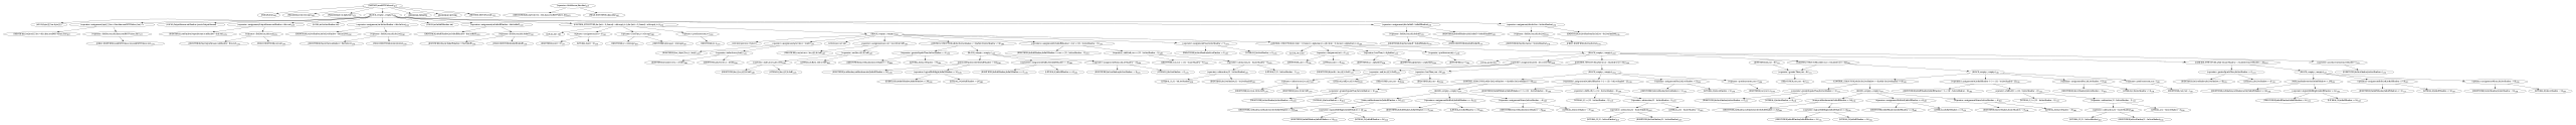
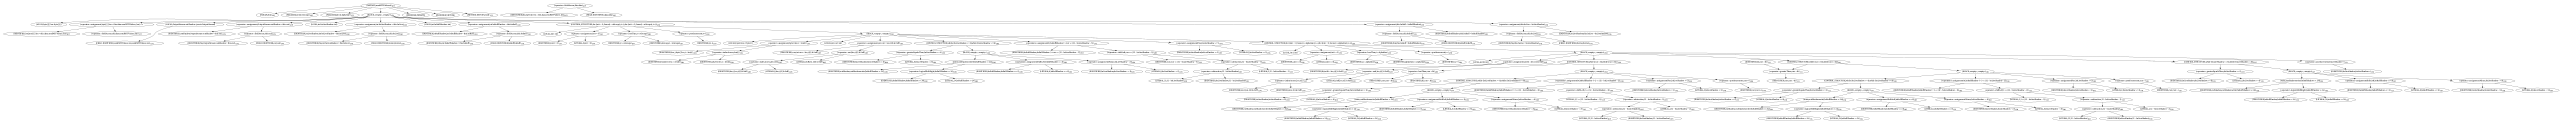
  digraph {
    fontname=Merriweather
    node [fontname=Merriweather]
    edge [fontname=Merriweather]
    n1 [label=<(METHOD,sendMTFValues6)<SUB>1275</SUB>>]
    n2 [label=<(PARAM,this)<SUB>1275</SUB>>]
    n3 [label=<(PARAM,final int nGroups)<SUB>1275</SUB>>]
    n4 [label=<(PARAM,final int alphaSize)<SUB>1275</SUB>>]
    n5 [label=<(BLOCK,&lt;empty&gt;,&lt;empty&gt;)<SUB>1276</SUB>>]
    n6 [label=<(MODIFIER,PRIVATE)>]
    n7 [label=<(MODIFIER,VIRTUAL)>]
    n8 [label=<(METHOD_RETURN,void)<SUB>1275</SUB>>]
    n9 [label=<(LOCAL,byte[][] len: byte[][])>]
    n10 [label=<(&lt;operator&gt;.assignment,byte[][] len = this.data.sendMTFValues_len)<SUB>1277</SUB>>]
    n11 [label=<(LOCAL,OutputStream outShadow: java.io.OutputStream)>]
    n12 [label=<(&lt;operator&gt;.assignment,OutputStream outShadow = this.out)<SUB>1278</SUB>>]
    n13 [label=<(LOCAL,int bsLiveShadow: int)>]
    n14 [label=<(&lt;operator&gt;.assignment,int bsLiveShadow = this.bsLive)<SUB>1280</SUB>>]
    n15 [label=<(LOCAL,int bsBuffShadow: int)>]
    n16 [label=<(&lt;operator&gt;.assignment,int bsBuffShadow = this.bsBuff)<SUB>1281</SUB>>]
    n17 [label=<(CONTROL_STRUCTURE,for (int t = 0; Some(t &lt; nGroups); t++),for (int t = 0; Some(t &lt; nGroups); t++))<SUB>1283</SUB>>]
    n18 [label=<(&lt;operator&gt;.assignment,this.bsBuff = bsBuffShadow)<SUB>1335</SUB>>]
    n19 [label=<(&lt;operator&gt;.assignment,this.bsLive = bsLiveShadow)<SUB>1336</SUB>>]
    n20 [label=<(IDENTIFIER,len,byte[][] len = this.data.sendMTFValues_len)<SUB>1277</SUB>>]
    n21 [label=<(&lt;operator&gt;.fieldAccess,this.data.sendMTFValues_len)<SUB>1277</SUB>>]
    n22 [label=<(IDENTIFIER,outShadow,OutputStream outShadow = this.out)<SUB>1278</SUB>>]
    n23 [label=<(&lt;operator&gt;.fieldAccess,this.out)<SUB>1278</SUB>>]
    n24 [label=<(IDENTIFIER,bsLiveShadow,int bsLiveShadow = this.bsLive)<SUB>1280</SUB>>]
    n25 [label=<(&lt;operator&gt;.fieldAccess,this.bsLive)<SUB>1280</SUB>>]
    n26 [label=<(IDENTIFIER,bsBuffShadow,int bsBuffShadow = this.bsBuff)<SUB>1281</SUB>>]
    n27 [label=<(&lt;operator&gt;.fieldAccess,this.bsBuff)<SUB>1281</SUB>>]
    n28 [label=<(LOCAL,int t: int)>]
    n29 [label=<(&lt;operator&gt;.assignment,int t = 0)<SUB>1283</SUB>>]
    n30 [label=<(&lt;operator&gt;.lessThan,t &lt; nGroups)<SUB>1283</SUB>>]
    n31 [label=<(&lt;operator&gt;.postIncrement,t++)<SUB>1283</SUB>>]
    n32 [label=<(BLOCK,&lt;empty&gt;,&lt;empty&gt;)<SUB>1283</SUB>>]
    n33 [label=<(&lt;operator&gt;.fieldAccess,this.bsBuff)<SUB>1335</SUB>>]
    n34 [label=<(IDENTIFIER,bsBuffShadow,this.bsBuff = bsBuffShadow)<SUB>1335</SUB>>]
    n35 [label=<(&lt;operator&gt;.fieldAccess,this.bsLive)<SUB>1336</SUB>>]
    n36 [label=<(IDENTIFIER,bsLiveShadow,this.bsLive = bsLiveShadow)<SUB>1336</SUB>>]
    n37 [label=<(FIELD_IDENTIFIER,sendMTFValues_len,sendMTFValues_len)<SUB>1277</SUB>>]
    n38 [label=<(&lt;operator&gt;.fieldAccess,this.data)<SUB>1277</SUB>>]
    n39 [label=<(IDENTIFIER,this,byte[][] len = this.data.sendMTFValues_len)<SUB>1277</SUB>>]
    n40 [label=<(FIELD_IDENTIFIER,data,data)<SUB>1277</SUB>>]
    n41 [label=<(IDENTIFIER,this,OutputStream outShadow = this.out)<SUB>1278</SUB>>]
    n42 [label=<(FIELD_IDENTIFIER,out,out)<SUB>1278</SUB>>]
    n43 [label=<(IDENTIFIER,this,int bsLiveShadow = this.bsLive)<SUB>1280</SUB>>]
    n44 [label=<(FIELD_IDENTIFIER,bsLive,bsLive)<SUB>1280</SUB>>]
    n45 [label=<(IDENTIFIER,this,int bsBuffShadow = this.bsBuff)<SUB>1281</SUB>>]
    n46 [label=<(FIELD_IDENTIFIER,bsBuff,bsBuff)<SUB>1281</SUB>>]
    n47 [label=<(IDENTIFIER,t,int t = 0)<SUB>1283</SUB>>]
    n48 [label=<(LITERAL,0,int t = 0)<SUB>1283</SUB>>]
    n49 [label=<(IDENTIFIER,t,t &lt; nGroups)<SUB>1283</SUB>>]
    n50 [label=<(IDENTIFIER,nGroups,t &lt; nGroups)<SUB>1283</SUB>>]
    n51 [label=<(IDENTIFIER,t,t++)<SUB>1283</SUB>>]
    n52 [label=<(LOCAL,byte[] len_t: byte[])>]
    n53 [label=<(&lt;operator&gt;.assignment,byte[] len_t = len[t])<SUB>1284</SUB>>]
    n54 [label=<(LOCAL,int curr: int)>]
    n55 [label=<(&lt;operator&gt;.assignment,int curr = len_t[0] &amp; 0xff)<SUB>1285</SUB>>]
    n56 [label=<(CONTROL_STRUCTURE,while (bsLiveShadow &gt;= 8),while (bsLiveShadow &gt;= 8))<SUB>1288</SUB>>]
    n57 [label=<(&lt;operators&gt;.assignmentOr,bsBuffShadow |= curr &lt;&lt; (32 - bsLiveShadow - 5))<SUB>1293</SUB>>]
    n58 [label=<(&lt;operator&gt;.assignmentPlus,bsLiveShadow += 5)<SUB>1294</SUB>>]
    n59 [label=<(CONTROL_STRUCTURE,for (int i = 0; Some(i &lt; alphaSize); i++),for (int i = 0; Some(i &lt; alphaSize); i++))<SUB>1296</SUB>>]
    n60 [label=<(IDENTIFIER,len_t,byte[] len_t = len[t])<SUB>1284</SUB>>]
    n61 [label=<(&lt;operator&gt;.indexAccess,len[t])<SUB>1284</SUB>>]
    n62 [label=<(IDENTIFIER,curr,int curr = len_t[0] &amp; 0xff)<SUB>1285</SUB>>]
    n63 [label=<(&lt;operator&gt;.and,len_t[0] &amp; 0xff)<SUB>1285</SUB>>]
    n64 [label=<(&lt;operator&gt;.greaterEqualsThan,bsLiveShadow &gt;= 8)<SUB>1288</SUB>>]
    n65 [label=<(BLOCK,&lt;empty&gt;,&lt;empty&gt;)<SUB>1288</SUB>>]
    n66 [label=<(IDENTIFIER,bsBuffShadow,bsBuffShadow |= curr &lt;&lt; (32 - bsLiveShadow - 5))<SUB>1293</SUB>>]
    n67 [label=<(&lt;operator&gt;.shiftLeft,curr &lt;&lt; (32 - bsLiveShadow - 5))<SUB>1293</SUB>>]
    n68 [label=<(IDENTIFIER,bsLiveShadow,bsLiveShadow += 5)<SUB>1294</SUB>>]
    n69 [label=<(LITERAL,5,bsLiveShadow += 5)<SUB>1294</SUB>>]
    n70 [label=<(LOCAL,int i: int)>]
    n71 [label=<(&lt;operator&gt;.assignment,int i = 0)<SUB>1296</SUB>>]
    n72 [label=<(&lt;operator&gt;.lessThan,i &lt; alphaSize)<SUB>1296</SUB>>]
    n73 [label=<(&lt;operator&gt;.postIncrement,i++)<SUB>1296</SUB>>]
    n74 [label=<(BLOCK,&lt;empty&gt;,&lt;empty&gt;)<SUB>1296</SUB>>]
    n75 [label=<(IDENTIFIER,len,byte[] len_t = len[t])<SUB>1284</SUB>>]
    n76 [label=<(IDENTIFIER,t,byte[] len_t = len[t])<SUB>1284</SUB>>]
    n77 [label=<(&lt;operator&gt;.indexAccess,len_t[0])<SUB>1285</SUB>>]
    n78 [label=<(LITERAL,0xff,len_t[0] &amp; 0xff)<SUB>1285</SUB>>]
    n79 [label=<(IDENTIFIER,len_t,len_t[0] &amp; 0xff)<SUB>1285</SUB>>]
    n80 [label=<(LITERAL,0,len_t[0] &amp; 0xff)<SUB>1285</SUB>>]
    n81 [label=<(IDENTIFIER,bsLiveShadow,bsLiveShadow &gt;= 8)<SUB>1288</SUB>>]
    n82 [label=<(LITERAL,8,bsLiveShadow &gt;= 8)<SUB>1288</SUB>>]
    n83 [label=<(write,outShadow.write(bsBuffShadow &gt;&gt; 24))<SUB>1289</SUB>>]
    n84 [label=<(&lt;operators&gt;.assignmentShiftLeft,bsBuffShadow &lt;&lt;= 8)<SUB>1290</SUB>>]
    n85 [label=<(&lt;operator&gt;.assignmentMinus,bsLiveShadow -= 8)<SUB>1291</SUB>>]
    n86 [label=<(IDENTIFIER,outShadow,outShadow.write(bsBuffShadow &gt;&gt; 24))<SUB>1289</SUB>>]
    n87 [label=<(&lt;operator&gt;.logicalShiftRight,bsBuffShadow &gt;&gt; 24)<SUB>1289</SUB>>]
    n88 [label=<(IDENTIFIER,bsBuffShadow,bsBuffShadow &lt;&lt;= 8)<SUB>1290</SUB>>]
    n89 [label=<(LITERAL,8,bsBuffShadow &lt;&lt;= 8)<SUB>1290</SUB>>]
    n90 [label=<(IDENTIFIER,bsLiveShadow,bsLiveShadow -= 8)<SUB>1291</SUB>>]
    n91 [label=<(LITERAL,8,bsLiveShadow -= 8)<SUB>1291</SUB>>]
    n92 [label=<(IDENTIFIER,bsBuffShadow,bsBuffShadow &gt;&gt; 24)<SUB>1289</SUB>>]
    n93 [label=<(LITERAL,24,bsBuffShadow &gt;&gt; 24)<SUB>1289</SUB>>]
    n94 [label=<(IDENTIFIER,curr,curr &lt;&lt; (32 - bsLiveShadow - 5))<SUB>1293</SUB>>]
    n95 [label=<(&lt;operator&gt;.subtraction,32 - bsLiveShadow - 5)<SUB>1293</SUB>>]
    n96 [label=<(&lt;operator&gt;.subtraction,32 - bsLiveShadow)<SUB>1293</SUB>>]
    n97 [label=<(LITERAL,5,32 - bsLiveShadow - 5)<SUB>1293</SUB>>]
    n98 [label=<(LITERAL,32,32 - bsLiveShadow)<SUB>1293</SUB>>]
    n99 [label=<(IDENTIFIER,bsLiveShadow,32 - bsLiveShadow)<SUB>1293</SUB>>]
    n100 [label=<(IDENTIFIER,i,int i = 0)<SUB>1296</SUB>>]
    n101 [label=<(LITERAL,0,int i = 0)<SUB>1296</SUB>>]
    n102 [label=<(IDENTIFIER,i,i &lt; alphaSize)<SUB>1296</SUB>>]
    n103 [label=<(IDENTIFIER,alphaSize,i &lt; alphaSize)<SUB>1296</SUB>>]
    n104 [label=<(IDENTIFIER,i,i++)<SUB>1296</SUB>>]
    n105 [label=<(LOCAL,int lti: int)>]
    n106 [label=<(&lt;operator&gt;.assignment,int lti = len_t[i] &amp; 0xff)<SUB>1297</SUB>>]
    n107 [label=<(CONTROL_STRUCTURE,while (curr &lt; lti),while (curr &lt; lti))<SUB>1298</SUB>>]
    n108 [label=<(CONTROL_STRUCTURE,while (curr &gt; lti),while (curr &gt; lti))<SUB>1311</SUB>>]
    n109 [label=<(CONTROL_STRUCTURE,while (bsLiveShadow &gt;= 8),while (bsLiveShadow &gt;= 8))<SUB>1325</SUB>>]
    n110 [label=<(&lt;operator&gt;.postIncrement,bsLiveShadow++)<SUB>1331</SUB>>]
    n111 [label=<(IDENTIFIER,lti,int lti = len_t[i] &amp; 0xff)<SUB>1297</SUB>>]
    n112 [label=<(&lt;operator&gt;.and,len_t[i] &amp; 0xff)<SUB>1297</SUB>>]
    n113 [label=<(&lt;operator&gt;.lessThan,curr &lt; lti)<SUB>1298</SUB>>]
    n114 [label=<(BLOCK,&lt;empty&gt;,&lt;empty&gt;)<SUB>1298</SUB>>]
    n115 [label=<(&lt;operator&gt;.greaterThan,curr &gt; lti)<SUB>1311</SUB>>]
    n116 [label=<(BLOCK,&lt;empty&gt;,&lt;empty&gt;)<SUB>1311</SUB>>]
    n117 [label=<(&lt;operator&gt;.greaterEqualsThan,bsLiveShadow &gt;= 8)<SUB>1325</SUB>>]
    n118 [label=<(BLOCK,&lt;empty&gt;,&lt;empty&gt;)<SUB>1325</SUB>>]
    n119 [label=<(IDENTIFIER,bsLiveShadow,bsLiveShadow++)<SUB>1331</SUB>>]
    n120 [label=<(&lt;operator&gt;.indexAccess,len_t[i])<SUB>1297</SUB>>]
    n121 [label=<(LITERAL,0xff,len_t[i] &amp; 0xff)<SUB>1297</SUB>>]
    n122 [label=<(IDENTIFIER,len_t,len_t[i] &amp; 0xff)<SUB>1297</SUB>>]
    n123 [label=<(IDENTIFIER,i,len_t[i] &amp; 0xff)<SUB>1297</SUB>>]
    n124 [label=<(IDENTIFIER,curr,curr &lt; lti)<SUB>1298</SUB>>]
    n125 [label=<(IDENTIFIER,lti,curr &lt; lti)<SUB>1298</SUB>>]
    n126 [label=<(CONTROL_STRUCTURE,while (bsLiveShadow &gt;= 8),while (bsLiveShadow &gt;= 8))<SUB>1300</SUB>>]
    n127 [label=<(&lt;operators&gt;.assignmentOr,bsBuffShadow |= 2 &lt;&lt; (32 - bsLiveShadow - 2))<SUB>1305</SUB>>]
    n128 [label=<(&lt;operator&gt;.assignmentPlus,bsLiveShadow += 2)<SUB>1306</SUB>>]
    n129 [label=<(&lt;operator&gt;.postIncrement,curr++)<SUB>1308</SUB>>]
    n130 [label=<(&lt;operator&gt;.greaterEqualsThan,bsLiveShadow &gt;= 8)<SUB>1300</SUB>>]
    n131 [label=<(BLOCK,&lt;empty&gt;,&lt;empty&gt;)<SUB>1300</SUB>>]
    n132 [label=<(IDENTIFIER,bsBuffShadow,bsBuffShadow |= 2 &lt;&lt; (32 - bsLiveShadow - 2))<SUB>1305</SUB>>]
    n133 [label=<(&lt;operator&gt;.shiftLeft,2 &lt;&lt; (32 - bsLiveShadow - 2))<SUB>1305</SUB>>]
    n134 [label=<(IDENTIFIER,bsLiveShadow,bsLiveShadow += 2)<SUB>1306</SUB>>]
    n135 [label=<(LITERAL,2,bsLiveShadow += 2)<SUB>1306</SUB>>]
    n136 [label=<(IDENTIFIER,curr,curr++)<SUB>1308</SUB>>]
    n137 [label=<(IDENTIFIER,bsLiveShadow,bsLiveShadow &gt;= 8)<SUB>1300</SUB>>]
    n138 [label=<(LITERAL,8,bsLiveShadow &gt;= 8)<SUB>1300</SUB>>]
    n139 [label=<(write,outShadow.write(bsBuffShadow &gt;&gt; 24))<SUB>1301</SUB>>]
    n140 [label=<(&lt;operators&gt;.assignmentShiftLeft,bsBuffShadow &lt;&lt;= 8)<SUB>1302</SUB>>]
    n141 [label=<(&lt;operator&gt;.assignmentMinus,bsLiveShadow -= 8)<SUB>1303</SUB>>]
    n142 [label=<(IDENTIFIER,outShadow,outShadow.write(bsBuffShadow &gt;&gt; 24))<SUB>1301</SUB>>]
    n143 [label=<(&lt;operator&gt;.logicalShiftRight,bsBuffShadow &gt;&gt; 24)<SUB>1301</SUB>>]
    n144 [label=<(IDENTIFIER,bsBuffShadow,bsBuffShadow &lt;&lt;= 8)<SUB>1302</SUB>>]
    n145 [label=<(LITERAL,8,bsBuffShadow &lt;&lt;= 8)<SUB>1302</SUB>>]
    n146 [label=<(IDENTIFIER,bsLiveShadow,bsLiveShadow -= 8)<SUB>1303</SUB>>]
    n147 [label=<(LITERAL,8,bsLiveShadow -= 8)<SUB>1303</SUB>>]
    n148 [label=<(IDENTIFIER,bsBuffShadow,bsBuffShadow &gt;&gt; 24)<SUB>1301</SUB>>]
    n149 [label=<(LITERAL,24,bsBuffShadow &gt;&gt; 24)<SUB>1301</SUB>>]
    n150 [label=<(LITERAL,2,2 &lt;&lt; (32 - bsLiveShadow - 2))<SUB>1305</SUB>>]
    n151 [label=<(&lt;operator&gt;.subtraction,32 - bsLiveShadow - 2)<SUB>1305</SUB>>]
    n152 [label=<(&lt;operator&gt;.subtraction,32 - bsLiveShadow)<SUB>1305</SUB>>]
    n153 [label=<(LITERAL,2,32 - bsLiveShadow - 2)<SUB>1305</SUB>>]
    n154 [label=<(LITERAL,32,32 - bsLiveShadow)<SUB>1305</SUB>>]
    n155 [label=<(IDENTIFIER,bsLiveShadow,32 - bsLiveShadow)<SUB>1305</SUB>>]
    n156 [label=<(IDENTIFIER,curr,curr &gt; lti)<SUB>1311</SUB>>]
    n157 [label=<(CONTROL_STRUCTURE,while (bsLiveShadow &gt;= 8),while (bsLiveShadow &gt;= 8))<SUB>1313</SUB>>]
    n158 [label=<(&lt;operators&gt;.assignmentOr,bsBuffShadow |= 3 &lt;&lt; (32 - bsLiveShadow - 2))<SUB>1318</SUB>>]
    n159 [label=<(&lt;operator&gt;.assignmentPlus,bsLiveShadow += 2)<SUB>1319</SUB>>]
    n160 [label=<(&lt;operator&gt;.postDecrement,curr--)<SUB>1321</SUB>>]
    n161 [label=<(IDENTIFIER,lti,curr &gt; lti)<SUB>1311</SUB>>]
    n162 [label=<(&lt;operator&gt;.greaterEqualsThan,bsLiveShadow &gt;= 8)<SUB>1313</SUB>>]
    n163 [label=<(BLOCK,&lt;empty&gt;,&lt;empty&gt;)<SUB>1313</SUB>>]
    n164 [label=<(IDENTIFIER,bsBuffShadow,bsBuffShadow |= 3 &lt;&lt; (32 - bsLiveShadow - 2))<SUB>1318</SUB>>]
    n165 [label=<(&lt;operator&gt;.shiftLeft,3 &lt;&lt; (32 - bsLiveShadow - 2))<SUB>1318</SUB>>]
    n166 [label=<(IDENTIFIER,bsLiveShadow,bsLiveShadow += 2)<SUB>1319</SUB>>]
    n167 [label=<(LITERAL,2,bsLiveShadow += 2)<SUB>1319</SUB>>]
    n168 [label=<(IDENTIFIER,curr,curr--)<SUB>1321</SUB>>]
    n169 [label=<(IDENTIFIER,bsLiveShadow,bsLiveShadow &gt;= 8)<SUB>1313</SUB>>]
    n170 [label=<(LITERAL,8,bsLiveShadow &gt;= 8)<SUB>1313</SUB>>]
    n171 [label=<(write,outShadow.write(bsBuffShadow &gt;&gt; 24))<SUB>1314</SUB>>]
    n172 [label=<(&lt;operators&gt;.assignmentShiftLeft,bsBuffShadow &lt;&lt;= 8)<SUB>1315</SUB>>]
    n173 [label=<(&lt;operator&gt;.assignmentMinus,bsLiveShadow -= 8)<SUB>1316</SUB>>]
    n174 [label=<(IDENTIFIER,outShadow,outShadow.write(bsBuffShadow &gt;&gt; 24))<SUB>1314</SUB>>]
    n175 [label=<(&lt;operator&gt;.logicalShiftRight,bsBuffShadow &gt;&gt; 24)<SUB>1314</SUB>>]
    n176 [label=<(IDENTIFIER,bsBuffShadow,bsBuffShadow &lt;&lt;= 8)<SUB>1315</SUB>>]
    n177 [label=<(LITERAL,8,bsBuffShadow &lt;&lt;= 8)<SUB>1315</SUB>>]
    n178 [label=<(IDENTIFIER,bsLiveShadow,bsLiveShadow -= 8)<SUB>1316</SUB>>]
    n179 [label=<(LITERAL,8,bsLiveShadow -= 8)<SUB>1316</SUB>>]
    n180 [label=<(IDENTIFIER,bsBuffShadow,bsBuffShadow &gt;&gt; 24)<SUB>1314</SUB>>]
    n181 [label=<(LITERAL,24,bsBuffShadow &gt;&gt; 24)<SUB>1314</SUB>>]
    n182 [label=<(LITERAL,3,3 &lt;&lt; (32 - bsLiveShadow - 2))<SUB>1318</SUB>>]
    n183 [label=<(&lt;operator&gt;.subtraction,32 - bsLiveShadow - 2)<SUB>1318</SUB>>]
    n184 [label=<(&lt;operator&gt;.subtraction,32 - bsLiveShadow)<SUB>1318</SUB>>]
    n185 [label=<(LITERAL,2,32 - bsLiveShadow - 2)<SUB>1318</SUB>>]
    n186 [label=<(LITERAL,32,32 - bsLiveShadow)<SUB>1318</SUB>>]
    n187 [label=<(IDENTIFIER,bsLiveShadow,32 - bsLiveShadow)<SUB>1318</SUB>>]
    n188 [label=<(IDENTIFIER,bsLiveShadow,bsLiveShadow &gt;= 8)<SUB>1325</SUB>>]
    n189 [label=<(LITERAL,8,bsLiveShadow &gt;= 8)<SUB>1325</SUB>>]
    n190 [label=<(write,outShadow.write(bsBuffShadow &gt;&gt; 24))<SUB>1326</SUB>>]
    n191 [label=<(&lt;operators&gt;.assignmentShiftLeft,bsBuffShadow &lt;&lt;= 8)<SUB>1327</SUB>>]
    n192 [label=<(&lt;operator&gt;.assignmentMinus,bsLiveShadow -= 8)<SUB>1328</SUB>>]
    n193 [label=<(IDENTIFIER,outShadow,outShadow.write(bsBuffShadow &gt;&gt; 24))<SUB>1326</SUB>>]
    n194 [label=<(&lt;operator&gt;.logicalShiftRight,bsBuffShadow &gt;&gt; 24)<SUB>1326</SUB>>]
    n195 [label=<(IDENTIFIER,bsBuffShadow,bsBuffShadow &lt;&lt;= 8)<SUB>1327</SUB>>]
    n196 [label=<(LITERAL,8,bsBuffShadow &lt;&lt;= 8)<SUB>1327</SUB>>]
    n197 [label=<(IDENTIFIER,bsLiveShadow,bsLiveShadow -= 8)<SUB>1328</SUB>>]
    n198 [label=<(LITERAL,8,bsLiveShadow -= 8)<SUB>1328</SUB>>]
    n199 [label=<(IDENTIFIER,bsBuffShadow,bsBuffShadow &gt;&gt; 24)<SUB>1326</SUB>>]
    n200 [label=<(LITERAL,24,bsBuffShadow &gt;&gt; 24)<SUB>1326</SUB>>]
    n201 [label=<(IDENTIFIER,this,this.bsBuff = bsBuffShadow)<SUB>1335</SUB>>]
    n202 [label=<(FIELD_IDENTIFIER,bsBuff,bsBuff)<SUB>1335</SUB>>]
    n203 [label=<(IDENTIFIER,this,this.bsLive = bsLiveShadow)<SUB>1336</SUB>>]
    n204 [label=<(FIELD_IDENTIFIER,bsLive,bsLive)<SUB>1336</SUB>>]
    n1 -> n2
    n1 -> n3
    n1 -> n4
    n1 -> n5
    n1 -> n6
    n1 -> n7
    n1 -> n8
    n5 -> n9
    n5 -> n10
    n5 -> n11
    n5 -> n12
    n5 -> n13
    n5 -> n14
    n5 -> n15
    n5 -> n16
    n5 -> n17
    n5 -> n18
    n5 -> n19
    n10 -> n20
    n10 -> n21
    n12 -> n22
    n12 -> n23
    n14 -> n24
    n14 -> n25
    n16 -> n26
    n16 -> n27
    n17 -> n28
    n17 -> n29
    n17 -> n30
    n17 -> n31
    n17 -> n32
    n18 -> n33
    n18 -> n34
    n19 -> n35
    n19 -> n36
-   n21 -> n37
+   n11 -> n37
    n23 -> n41
    n23 -> n42
    n25 -> n43
    n25 -> n44
    n27 -> n45
    n27 -> n46
    n29 -> n47
    n29 -> n48
    n30 -> n49
    n30 -> n50
    n31 -> n51
    n32 -> n52
    n32 -> n53
    n32 -> n54
    n32 -> n55
    n32 -> n56
    n32 -> n57
    n32 -> n58
    n32 -> n59
    n33 -> n201
    n33 -> n202
    n35 -> n203
    n35 -> n204
    n38 -> n39
    n38 -> n40
    n53 -> n60
    n53 -> n61
    n55 -> n62
    n55 -> n63
    n56 -> n64
    n56 -> n65
    n57 -> n66
    n57 -> n67
    n58 -> n68
    n58 -> n69
    n59 -> n70
    n59 -> n71
    n59 -> n72
    n59 -> n73
    n59 -> n74
    n61 -> n75
    n61 -> n76
    n63 -> n77
    n63 -> n78
    n64 -> n81
    n64 -> n82
    n65 -> n83
    n65 -> n84
    n65 -> n85
    n67 -> n94
    n67 -> n95
    n71 -> n100
    n71 -> n101
    n72 -> n102
    n72 -> n103
    n73 -> n104
    n74 -> n105
    n74 -> n106
    n74 -> n107
    n74 -> n108
    n74 -> n109
    n74 -> n110
    n77 -> n79
    n77 -> n80
    n83 -> n86
    n83 -> n87
    n84 -> n88
    n84 -> n89
    n85 -> n90
    n85 -> n91
    n87 -> n92
    n87 -> n93
    n95 -> n96
    n95 -> n97
    n96 -> n98
    n96 -> n99
    n106 -> n111
    n106 -> n112
    n107 -> n113
    n107 -> n114
    n108 -> n115
    n108 -> n116
    n109 -> n117
    n109 -> n118
    n110 -> n119
    n112 -> n120
    n112 -> n121
    n113 -> n124
    n113 -> n125
    n114 -> n126
    n114 -> n127
    n114 -> n128
    n114 -> n129
    n115 -> n156
    n116 -> n157
    n116 -> n158
    n116 -> n159
    n116 -> n160
    n117 -> n188
    n117 -> n189
    n118 -> n190
    n118 -> n191
    n118 -> n192
    n120 -> n122
    n120 -> n123
    n126 -> n130
    n126 -> n131
    n127 -> n132
    n127 -> n133
    n128 -> n134
    n128 -> n135
    n129 -> n136
    n130 -> n137
    n130 -> n138
    n131 -> n139
    n131 -> n140
    n131 -> n141
    n133 -> n150
    n133 -> n151
    n139 -> n142
    n139 -> n143
    n140 -> n144
    n140 -> n145
    n141 -> n146
    n141 -> n147
    n143 -> n148
    n143 -> n149
    n151 -> n152
    n151 -> n153
    n152 -> n154
    n152 -> n155
    n157 -> n162
    n157 -> n163
    n158 -> n164
    n158 -> n165
    n159 -> n166
    n159 -> n167
    n160 -> n168
    n161 -> n115
    n162 -> n169
    n162 -> n170
    n163 -> n171
    n163 -> n172
    n163 -> n173
    n165 -> n182
    n165 -> n183
    n171 -> n174
    n171 -> n175
    n172 -> n176
    n172 -> n177
    n173 -> n178
    n173 -> n179
    n175 -> n180
    n175 -> n181
    n183 -> n184
    n183 -> n185
    n184 -> n186
    n184 -> n187
    n190 -> n193
    n190 -> n194
    n191 -> n195
    n191 -> n196
    n192 -> n197
    n192 -> n198
    n194 -> n199
    n194 -> n200
  }
